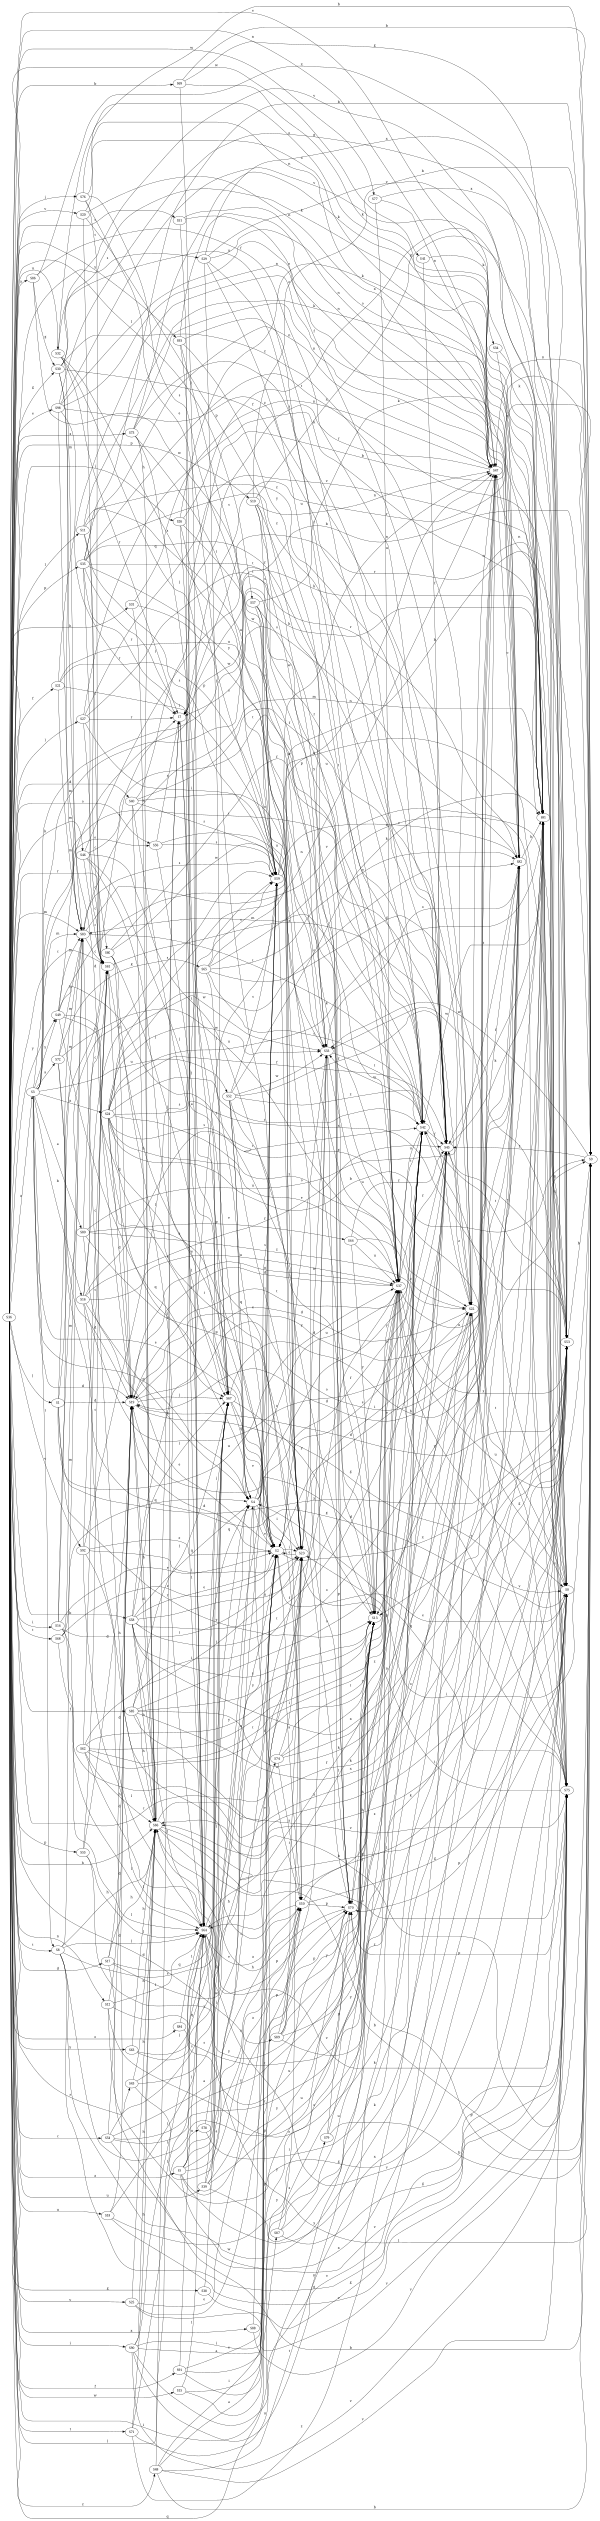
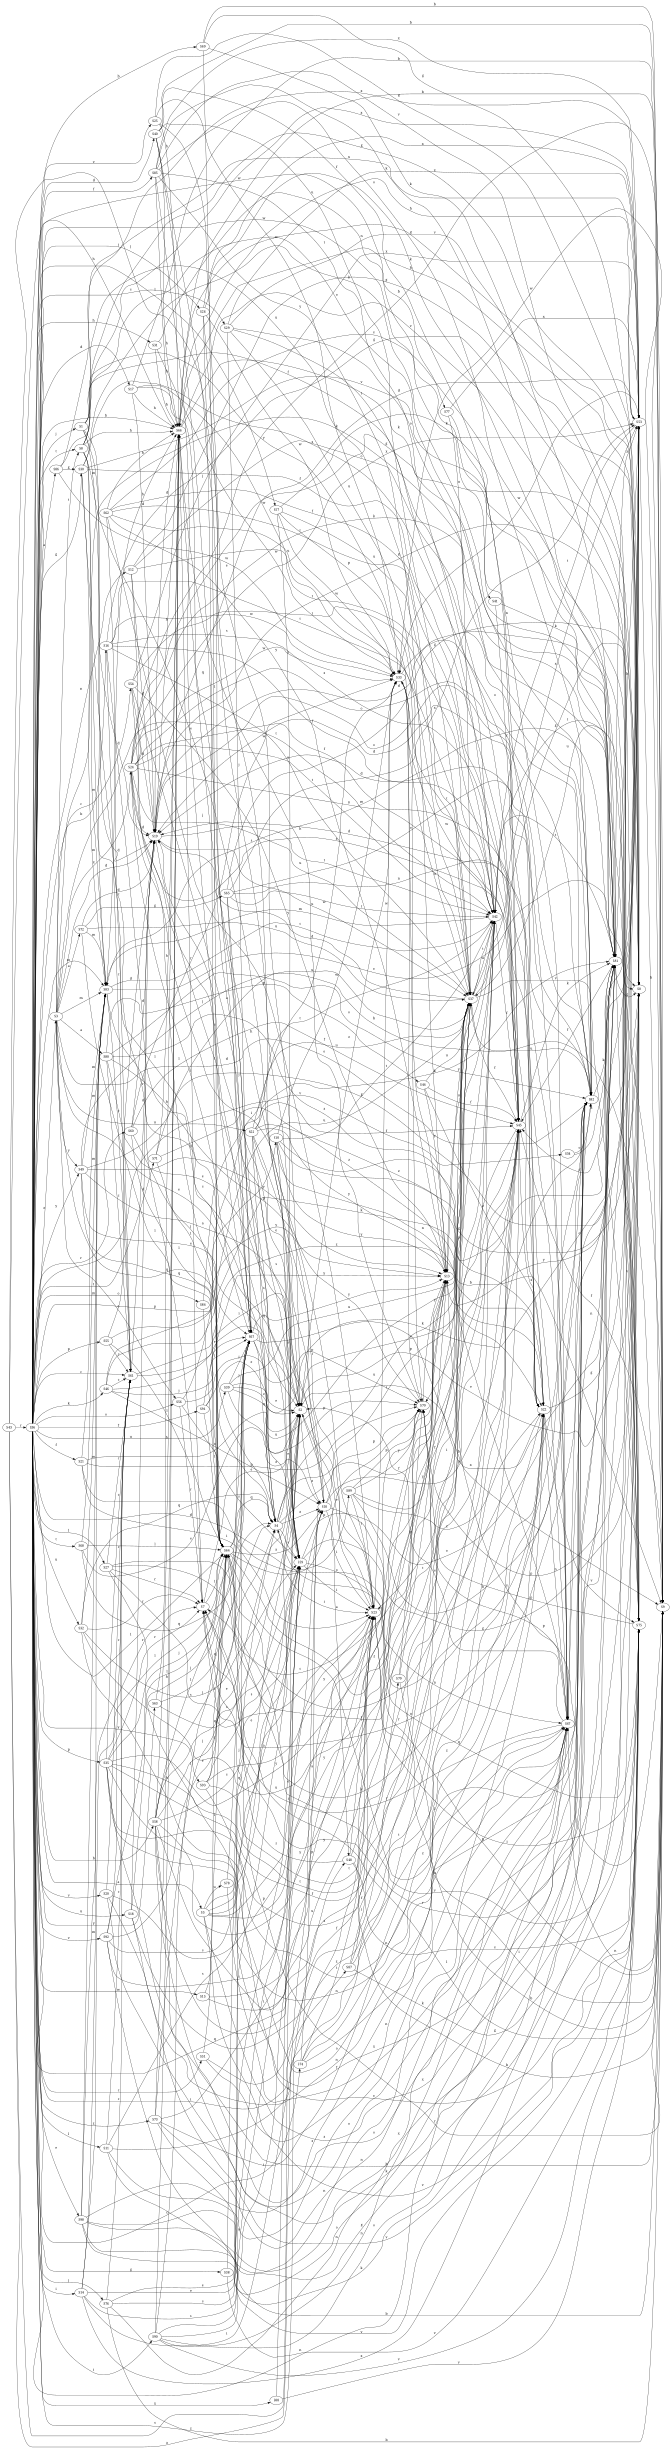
  strict digraph {
    fontname="Noto Serif"
    rankdir=LR
    node [fontname="Noto Serif"]
    edge [fontname="Noto Serif"]
    S36
    S3
    S86
    S5
    S69
    S58
    S51
    S74
    S54
    S61
    S40
    S17
    S89
    n14 [label=S98]
    S21
    S85
    S91
    S38
    S30
    S31
    S66
    S14
    S90
    S87
    S1
    S76
    S26
    S46
    S27
    S11
    S57
    S64
    S83
    S12
    S47
    S84
    S56
    S35
    S10
    S55
    S79
    S43
    S60
    S29
    S68
    S71
    S8
    S39
    S32
    S18
    S25
    S92
    S20
    S34
    S15
    S41
    S77
    S88
    S93
    S63
    S49
    S48
    S73
    S80
    S72
    S16
    S19
    S2
    S81
    S82
    S4
    S42
    S52
    S24
    S45
    S33
    S53
    S50
    S23
    S78
    S75
    S13
    S0
    S9
    S37
    S67
    S59
    S22
    S70
    S7
    S62
    S44
    S65
    S36 -> S3 [label=a]
    S36 -> S86 [label=a]
    S36 -> S5 [label=a]
    S36 -> S69 [label=b]
    S36 -> S58 [label=b]
    S36 -> S51 [label=c]
    S36 -> S74 [label=c]
    S36 -> S54 [label=c]
    S36 -> S61 [label=c]
    S36 -> S40 [label=d]
    S36 -> S17 [label=d]
    S36 -> S89 [label=d]
    S36 -> n14 [label=e]
    S36 -> S21 [label=f]
    S36 -> S85 [label=f]
    S36 -> S91 [label=f]
    S36 -> S38 [label=g]
    S36 -> S30 [label=g]
    S36 -> S31 [label=h]
    S36 -> S66 [label=h]
    S36 -> S14 [label=i]
    S36 -> S90 [label=i]
    S36 -> S87 [label=i]
    S36 -> S1 [label=j]
    S36 -> S76 [label=j]
    S36 -> S26 [label=j]
    S36 -> S46 [label=k]
    S36 -> S27 [label=l]
    S36 -> S11 [label=l]
    S36 -> S57 [label=l]
    S36 -> S64 [label=l]
    S36 -> S83 [label=m]
    S36 -> S12 [label=n]
    S36 -> S47 [label=n]
    S36 -> S84 [label=o]
    S36 -> S56 [label=o]
    S36 -> S35 [label=p]
    S36 -> S10 [label=p]
    S36 -> S55 [label=p]
    S36 -> S79 [label=q]
-   S36 -> S43 [label=r]
+   S43 -> S36 [label=r]
    S36 -> S60 [label=r]
    S36 -> S29 [label=s]
    S36 -> S68 [label=t]
    S36 -> S71 [label=t]
    S36 -> S8 [label=t]
    S36 -> S39 [label=u]
    S36 -> S32 [label=u]
    S36 -> S18 [label=u]
    S36 -> S25 [label=v]
    S36 -> S92 [label=v]
    S36 -> S20 [label=v]
    S36 -> S34 [label=v]
    S36 -> S15 [label=w]
    S36 -> S41 [label=w]
    S36 -> S77 [label=w]
    S36 -> S88 [label=x]
    S36 -> S93 [label=y]
    S36 -> S63 [label=y]
    S36 -> S49 [label=y]
    S36 -> S48 [label=z]
    S36 -> S73 [label=z]
    S3 -> S83 [label=m]
    S3 -> S56 [label=o]
    S3 -> S8 [label=t]
    S3 -> S49 [label=y]
    S3 -> S80 [label=a]
    S3 -> S72 [label=a]
    S3 -> S16 [label=b]
    S3 -> S19 [label=d]
    S3 -> S2 [label=e]
    S3 -> S81 [label=k]
    S3 -> S82 [label=o]
    S3 -> S4 [label=q]
    S3 -> S42 [label=t]
    S3 -> S52 [label=u]
    S3 -> S24 [label=x]
    S86 -> S30 [label=g]
    S86 -> S45 [label=f]
    S86 -> S33 [label=w]
    S86 -> S53 [label=x]
    S5 -> S2 [label=e]
    S5 -> S4 [label=q]
    S5 -> S53 [label=x]
    S5 -> S50 [label=a]
    S5 -> S23 [label=i]
    S5 -> S78 [label=u]
    S5 -> S75 [label=v]
    S5 -> S13 [label=y]
    S69 -> S64 [label=l]
    S69 -> S81 [label=k]
    S69 -> S0 [label=g]
    S69 -> S9 [label=b]
    S58 -> S66 [label=h]
    S58 -> S64 [label=l]
    S58 -> S2 [label=e]
    S58 -> S82 [label=o]
    S58 -> S4 [label=q]
    S58 -> S45 [label=f]
    S58 -> S53 [label=x]
    S58 -> S13 [label=y]
    S58 -> S37 [label=u]
    S58 -> S67 [label=j]
    S58 -> S59 [label=s]
    S51 -> S64 [label=l]
    S51 -> S47 [label=n]
    S51 -> S45 [label=f]
    S74 -> S47 [label=n]
    S74 -> S42 [label=t]
    S74 -> S50 [label=a]
    S74 -> S23 [label=i]
    S74 -> S22 [label=z]
    S54 -> S19 [label=d]
    S54 -> S42 [label=t]
    S54 -> S53 [label=x]
    S54 -> S50 [label=a]
    S54 -> S13 [label=y]
    S54 -> S59 [label=s]
    S61 -> S19 [label=d]
    S61 -> S2 [label=e]
    S61 -> S22 [label=z]
    S40 -> S66 [label=h]
    S40 -> S45 [label=f]
    S40 -> S9 [label=b]
    S40 -> S37 [label=u]
    S40 -> S67 [label=j]
    S40 -> S59 [label=s]
    S17 -> S66 [label=h]
    S17 -> S19 [label=d]
    S17 -> S4 [label=q]
    S17 -> S33 [label=w]
    S17 -> S9 [label=b]
    S89 -> S81 [label=k]
    S89 -> S45 [label=f]
    S89 -> S23 [label=i]
    S89 -> S13 [label=y]
    S89 -> S22 [label=z]
    S89 -> S70 [label=p]
    n14 -> S83 [label=m]
    n14 -> S47 [label=n]
    n14 -> S82 [label=o]
    n14 -> S75 [label=v]
    n14 -> S0 [label=g]
    n14 -> S22 [label=z]
    n14 -> S7 [label=r]
    S21 -> S83 [label=m]
    S21 -> S82 [label=o]
    S21 -> S23 [label=i]
    S21 -> S37 [label=u]
    S21 -> S70 [label=p]
    S85 -> S66 [label=h]
    S85 -> S81 [label=k]
    S85 -> S82 [label=o]
    S85 -> S42 [label=t]
    S85 -> S53 [label=x]
    S85 -> S75 [label=v]
    S85 -> S13 [label=y]
    S85 -> S67 [label=j]
    S91 -> S64 [label=l]
    S91 -> S2 [label=e]
    S91 -> S13 [label=y]
    S91 -> S70 [label=p]
    S38 -> S75 [label=v]
    S38 -> S67 [label=j]
    S30 -> S83 [label=m]
    S30 -> S19 [label=d]
    S30 -> S81 [label=k]
    S30 -> S45 [label=f]
    S30 -> S75 [label=v]
    S30 -> S22 [label=z]
    S31 -> S66 [label=h]
    S31 -> S47 [label=n]
    S31 -> S33 [label=w]
    S66 -> S19 [label=d]
    S66 -> S81 [label=k]
    S66 -> S75 [label=v]
    S66 -> S0 [label=g]
    S66 -> S9 [label=b]
    S66 -> S7 [label=r]
    S14 -> S64 [label=l]
    S14 -> S83 [label=m]
    S14 -> S2 [label=e]
    S14 -> S53 [label=x]
    S14 -> S23 [label=i]
    S14 -> S59 [label=s]
    S90 -> S66 [label=h]
    S90 -> S64 [label=l]
    S90 -> S47 [label=n]
    S90 -> S82 [label=o]
    S90 -> S50 [label=a]
    S90 -> S23 [label=i]
    S90 -> S75 [label=v]
    S87 -> S23 [label=i]
    S87 -> S0 [label=g]
    S87 -> S37 [label=u]
    S87 -> S22 [label=z]
    S1 -> S83 [label=m]
    S1 -> S19 [label=d]
    S1 -> S53 [label=x]
    S1 -> S13 [label=y]
    S1 -> S37 [label=u]
    S1 -> S7 [label=r]
    S76 -> S61 [label=c]
    S76 -> S47 [label=n]
    S76 -> S2 [label=e]
    S76 -> S9 [label=b]
    S76 -> S59 [label=s]
    S26 -> S64 [label=l]
    S26 -> S81 [label=k]
    S26 -> S33 [label=w]
    S26 -> S53 [label=x]
    S26 -> S59 [label=s]
    S46 -> S61 [label=c]
    S46 -> S81 [label=k]
    S46 -> S42 [label=t]
    S46 -> S50 [label=a]
    S46 -> S23 [label=i]
    S46 -> S67 [label=j]
    S27 -> S61 [label=c]
    S27 -> S81 [label=k]
    S27 -> S42 [label=t]
    S27 -> S23 [label=i]
    S27 -> S75 [label=v]
    S27 -> S7 [label=r]
    S11 -> S61 [label=c]
    S11 -> S81 [label=k]
    S11 -> S37 [label=u]
    S11 -> S59 [label=s]
    S11 -> S22 [label=z]
    S57 -> S81 [label=k]
    S57 -> S33 [label=w]
    S57 -> S37 [label=u]
    S57 -> S59 [label=s]
    S57 -> S70 [label=p]
    S64 -> S4 [label=q]
    S64 -> S45 [label=f]
    S64 -> S50 [label=a]
    S64 -> S75 [label=v]
    S64 -> S67 [label=j]
    S64 -> S70 [label=p]
    S83 -> S61 [label=c]
    S83 -> S66 [label=h]
    S83 -> S42 [label=t]
    S83 -> S75 [label=v]
    S83 -> S59 [label=s]
    S12 -> S64 [label=l]
    S12 -> S19 [label=d]
    S12 -> S82 [label=o]
    S12 -> S42 [label=t]
    S12 -> S0 [label=g]
    S47 -> S19 [label=d]
    S47 -> S2 [label=e]
    S47 -> S82 [label=o]
    S47 -> S13 [label=y]
    S47 -> S7 [label=r]
    S84 -> S64 [label=l]
    S84 -> S37 [label=u]
    S56 -> S37 [label=u]
    S56 -> S67 [label=j]
    S56 -> S59 [label=s]
    S56 -> S7 [label=r]
    S35 -> S61 [label=c]
    S35 -> S47 [label=n]
    S35 -> S42 [label=t]
    S35 -> S45 [label=f]
    S35 -> S53 [label=x]
    S35 -> S13 [label=y]
    S35 -> S9 [label=b]
    S35 -> S67 [label=j]
    S35 -> S22 [label=z]
    S35 -> S7 [label=r]
    S10 -> S47 [label=n]
    S10 -> S42 [label=t]
    S10 -> S33 [label=w]
    S10 -> S13 [label=y]
    S10 -> S0 [label=g]
    S10 -> S9 [label=b]
    S10 -> S59 [label=s]
    S55 -> S61 [label=c]
    S55 -> S64 [label=l]
    S55 -> S19 [label=d]
    S55 -> S13 [label=y]
    S79 -> S13 [label=y]
    S79 -> S9 [label=b]
    S79 -> S70 [label=p]
    S43 -> S66 [label=h]
    S43 -> S50 [label=a]
    S43 -> S67 [label=j]
    S43 -> S59 [label=s]
    S60 -> S64 [label=l]
    S60 -> S19 [label=d]
    S60 -> S45 [label=f]
    S60 -> S33 [label=w]
    S60 -> S67 [label=j]
    S29 -> S82 [label=o]
    S29 -> S42 [label=t]
    S29 -> S53 [label=x]
    S29 -> S75 [label=v]
    S29 -> S37 [label=u]
    S29 -> S67 [label=j]
    S68 -> S64 [label=l]
    S68 -> S83 [label=m]
    S68 -> S2 [label=e]
    S68 -> S4 [label=q]
    S71 -> S66 [label=h]
    S71 -> S64 [label=l]
    S71 -> S37 [label=u]
    S71 -> S22 [label=z]
    S8 -> S66 [label=h]
    S8 -> S64 [label=l]
    S8 -> S83 [label=m]
    S8 -> S2 [label=e]
    S8 -> S82 [label=o]
    S8 -> S53 [label=x]
    S8 -> S0 [label=g]
    S39 -> S2 [label=e]
    S39 -> S81 [label=k]
    S39 -> S50 [label=a]
    S39 -> S37 [label=u]
    S39 -> S67 [label=j]
    S39 -> S70 [label=p]
    S32 -> S83 [label=m]
    S32 -> S82 [label=o]
    S32 -> S4 [label=q]
    S32 -> S37 [label=u]
    S32 -> S59 [label=s]
    S32 -> S7 [label=r]
    S18 -> S19 [label=d]
    S18 -> S75 [label=v]
    S18 -> S67 [label=j]
    S18 -> S22 [label=z]
    S25 -> S66 [label=h]
    S25 -> S2 [label=e]
    S25 -> S33 [label=w]
    S25 -> S0 [label=g]
    S92 -> S61 [label=c]
    S92 -> S64 [label=l]
    S92 -> S2 [label=e]
    S92 -> S23 [label=i]
    S92 -> S9 [label=b]
    S92 -> S59 [label=s]
    S20 -> S61 [label=c]
    S20 -> S47 [label=n]
    S20 -> S82 [label=o]
    S20 -> S70 [label=p]
    S34 -> S81 [label=k]
    S34 -> S82 [label=o]
    S15 -> S64 [label=l]
    S15 -> S13 [label=y]
    S15 -> S70 [label=p]
    S41 -> S81 [label=k]
    S41 -> S45 [label=f]
    S77 -> S47 [label=n]
    S77 -> S53 [label=x]
    S77 -> S37 [label=u]
    S88 -> S2 [label=e]
    S88 -> S75 [label=v]
    S93 -> S64 [label=l]
    S93 -> S47 [label=n]
    S93 -> S42 [label=t]
    S93 -> S13 [label=y]
    S93 -> S59 [label=s]
    S63 -> S66 [label=h]
    S63 -> S4 [label=q]
    S63 -> S59 [label=s]
    S49 -> S83 [label=m]
    S49 -> S2 [label=e]
    S49 -> S4 [label=q]
    S49 -> S50 [label=a]
    S49 -> S13 [label=y]
    S49 -> S0 [label=g]
    S49 -> S9 [label=b]
    S48 -> S42 [label=t]
-   S48 -> S50 [label=a]
+   S50 -> S48 [label=a]
    S48 -> S23 [label=i]
    S48 -> S75 [label=v]
    S48 -> S9 [label=b]
    S48 -> S7 [label=r]
    S73 -> S66 [label=h]
    S73 -> S47 [label=n]
    S73 -> S81 [label=k]
    S73 -> S45 [label=f]
    S73 -> S23 [label=i]
    S73 -> S67 [label=j]
    S80 -> S61 [label=c]
    S80 -> S2 [label=e]
    S80 -> S82 [label=o]
    S80 -> S22 [label=z]
    S80 -> S70 [label=p]
    S80 -> S44 [label=p]
    S72 -> S64 [label=l]
    S72 -> S83 [label=m]
    S72 -> S19 [label=d]
    S72 -> S37 [label=u]
    S72 -> S65 [label=g]
    S16 -> S61 [label=c]
    S16 -> S4 [label=q]
    S16 -> S42 [label=t]
    S16 -> S45 [label=f]
    S16 -> S33 [label=w]
    S16 -> S0 [label=g]
    S16 -> S37 [label=u]
    S16 -> S22 [label=z]
    S19 -> S66 [label=h]
    S19 -> S82 [label=o]
    S19 -> S42 [label=t]
    S19 -> S0 [label=g]
    S19 -> S37 [label=u]
    S19 -> S67 [label=j]
    S2 -> S19 [label=d]
    S2 -> S53 [label=x]
    S2 -> S50 [label=a]
    S2 -> S23 [label=i]
    S81 -> S83 [label=m]
    S81 -> S47 [label=n]
    S81 -> S42 [label=t]
    S81 -> S45 [label=f]
    S81 -> S53 [label=x]
    S81 -> S75 [label=v]
    S81 -> S0 [label=g]
    S82 -> S19 [label=d]
    S82 -> S81 [label=k]
    S82 -> S37 [label=u]
    S82 -> S7 [label=r]
    S4 -> S2 [label=e]
    S4 -> S42 [label=t]
    S4 -> S45 [label=f]
    S4 -> S50 [label=a]
    S4 -> S23 [label=i]
    S4 -> S37 [label=u]
    S4 -> S59 [label=s]
    S42 -> S83 [label=m]
    S42 -> S45 [label=f]
    S42 -> S33 [label=w]
    S42 -> S37 [label=u]
    S42 -> S70 [label=p]
    S52 -> S2 [label=e]
    S52 -> S81 [label=k]
    S52 -> S4 [label=q]
    S52 -> S45 [label=f]
    S52 -> S33 [label=w]
    S52 -> S23 [label=i]
    S52 -> S13 [label=y]
    S52 -> S59 [label=s]
    S52 -> S22 [label=z]
    S24 -> S47 [label=n]
    S24 -> S19 [label=d]
    S24 -> S81 [label=k]
    S24 -> S82 [label=o]
    S24 -> S42 [label=t]
    S24 -> S45 [label=f]
    S24 -> S33 [label=w]
    S24 -> S53 [label=x]
    S24 -> S23 [label=i]
    S24 -> S0 [label=g]
    S24 -> S9 [label=b]
    S24 -> S37 [label=u]
    S24 -> S67 [label=j]
    S24 -> S22 [label=z]
    S45 -> S2 [label=e]
    S45 -> S81 [label=k]
    S45 -> S23 [label=i]
    S45 -> S22 [label=z]
    S45 -> S7 [label=r]
    S33 -> S2 [label=e]
    S33 -> S82 [label=o]
    S33 -> S42 [label=t]
    S33 -> S37 [label=u]
    S33 -> S70 [label=p]
    S53 -> S66 [label=h]
    S53 -> S64 [label=l]
    S53 -> S19 [label=d]
    S53 -> S81 [label=k]
    S53 -> S42 [label=t]
    S53 -> S45 [label=f]
    S53 -> S33 [label=w]
    S53 -> S13 [label=y]
    S53 -> S9 [label=b]
    S50 -> S66 [label=h]
    S50 -> S82 [label=o]
    S50 -> S0 [label=g]
    S50 -> S70 [label=p]
    S23 -> S2 [label=e]
    S23 -> S33 [label=w]
    S78 -> S81 [label=k]
    S78 -> S67 [label=j]
    S75 -> S19 [label=d]
    S75 -> S4 [label=q]
    S75 -> S42 [label=t]
    S75 -> S23 [label=i]
    S75 -> S70 [label=p]
    S13 -> S37 [label=u]
    S0 -> S66 [label=h]
    S0 -> S2 [label=e]
    S0 -> S70 [label=p]
    S0 -> S7 [label=r]
    S9 -> S64 [label=l]
    S9 -> S47 [label=n]
    S9 -> S45 [label=f]
    S9 -> S33 [label=w]
    S9 -> S23 [label=i]
    S9 -> S37 [label=u]
    S9 -> S70 [label=p]
    S9 -> S7 [label=r]
    S37 -> S19 [label=d]
    S37 -> S42 [label=t]
    S37 -> S45 [label=f]
    S37 -> S53 [label=x]
    S37 -> S75 [label=v]
    S37 -> S13 [label=y]
    S37 -> S0 [label=g]
    S67 -> S2 [label=e]
    S67 -> S4 [label=q]
    S67 -> S13 [label=y]
    S67 -> S9 [label=b]
    S59 -> S47 [label=n]
    S59 -> S82 [label=o]
    S59 -> S23 [label=i]
    S59 -> S9 [label=b]
    S22 -> S64 [label=l]
    S22 -> S47 [label=n]
    S22 -> S19 [label=d]
    S22 -> S75 [label=v]
    S22 -> S0 [label=g]
    S70 -> S66 [label=h]
    S70 -> S13 [label=y]
    S7 -> S64 [label=l]
    S7 -> S2 [label=e]
    S62 -> S61 [label=c]
    S62 -> S66 [label=h]
    S62 -> S42 [label=t]
    S62 -> S45 [label=f]
    S62 -> S23 [label=i]
    S62 -> S75 [label=v]
    S62 -> S13 [label=y]
    S62 -> S37 [label=u]
    S44 -> S45 [label=f]
    S44 -> S13 [label=y]
    S44 -> S37 [label=u]
    S44 -> S22 [label=z]
    S65 -> S47 [label=n]
    S65 -> S82 [label=o]
    S65 -> S42 [label=t]
    S65 -> S53 [label=x]
    S65 -> S0 [label=g]
    S65 -> S67 [label=j]
    S65 -> S59 [label=s]
  }
